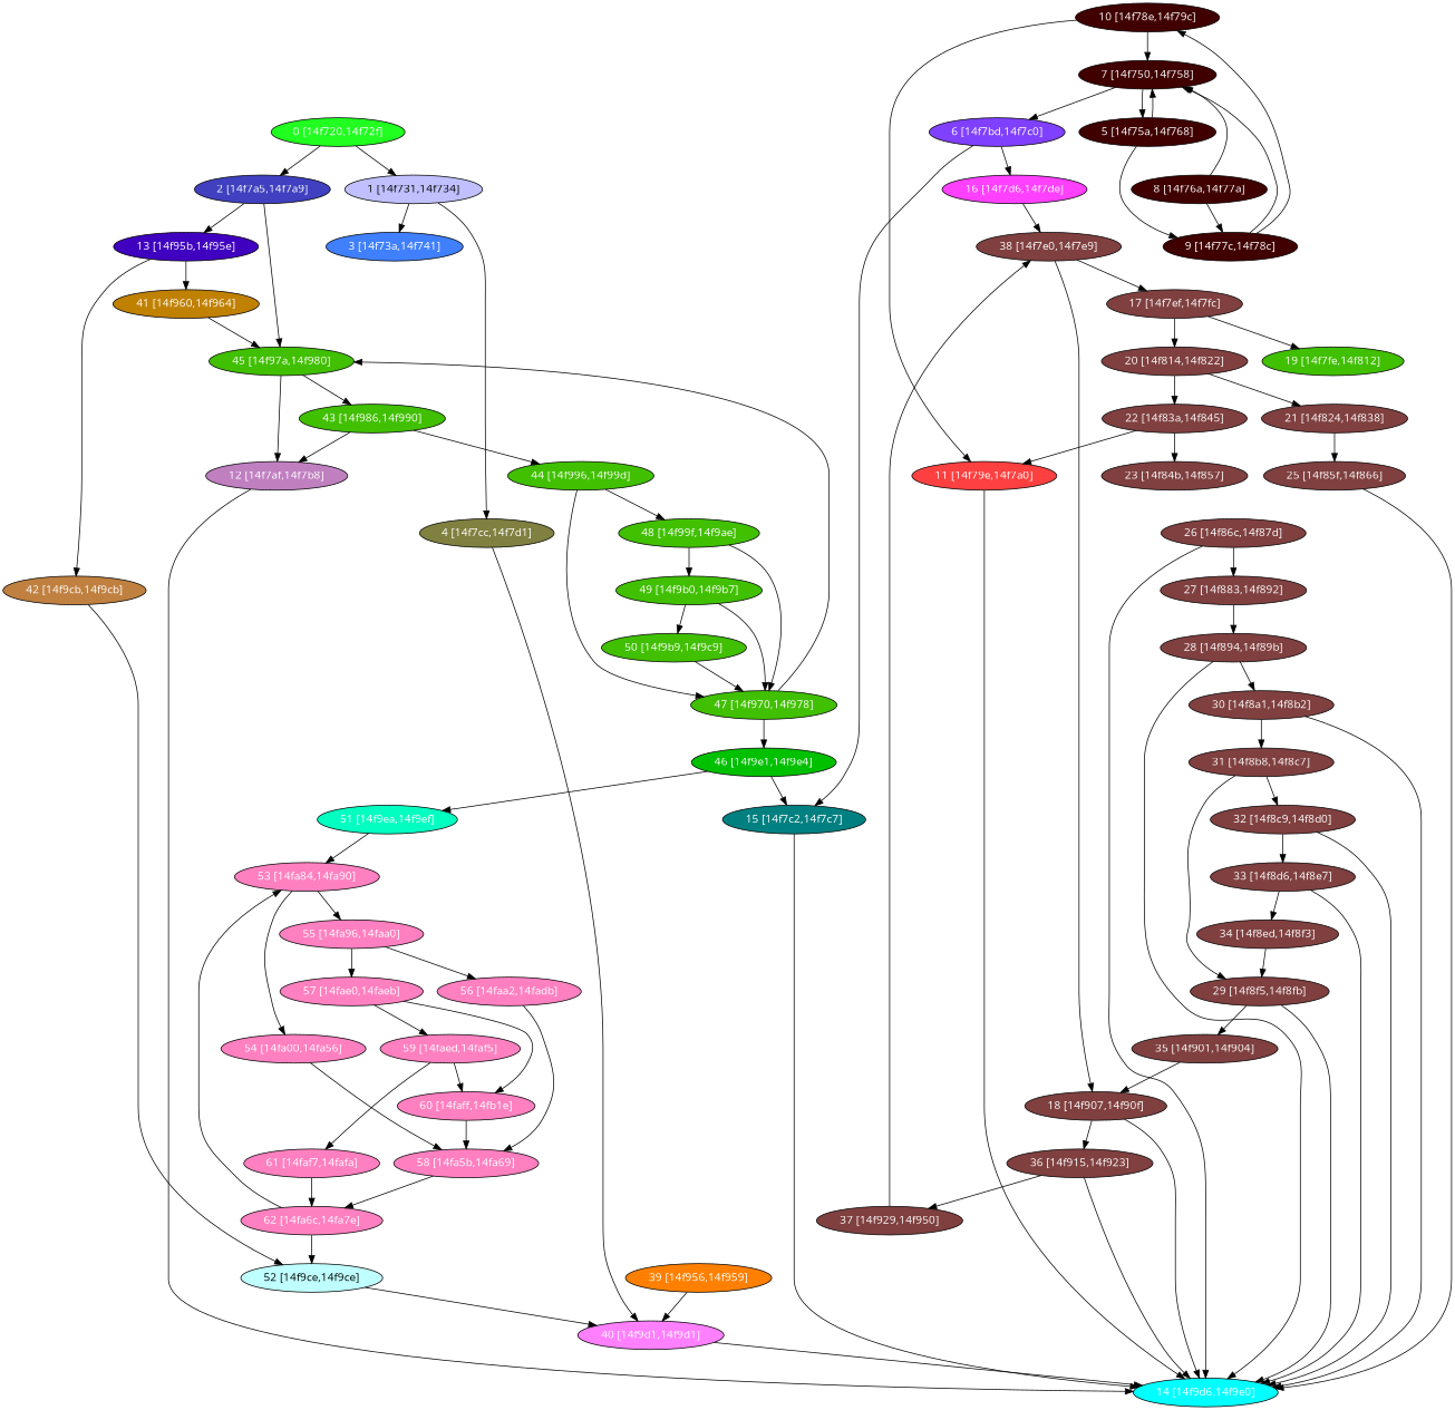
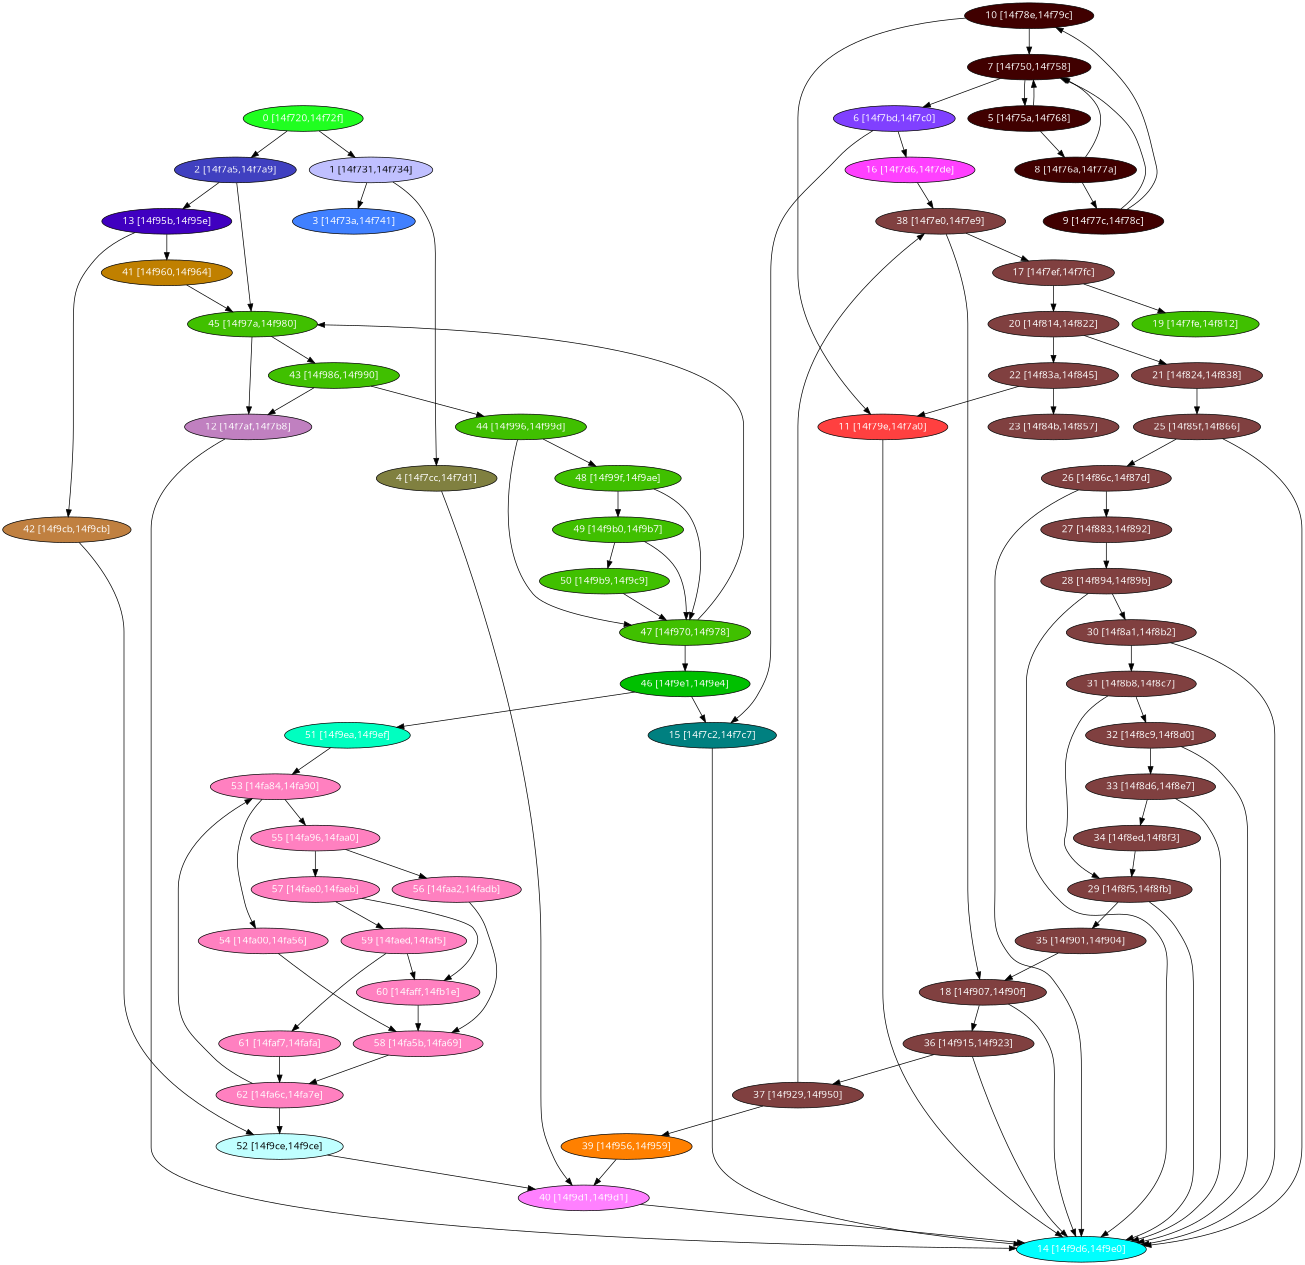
  digraph {
    fontname="Open Sans"
    node [fillcolor="#804040" fontcolor="#ffffff" fontname="Open Sans" shape=oval style=filled]
    edge [fontname="Open Sans"]
    n1 [fillcolor="#20FF20" label="0 [14f720,14f72f]"]
    n2 [fillcolor="#C0C0FF" fontcolor="#000000" label="1 [14f731,14f734]"]
    n3 [fillcolor="#4040C0" label="2 [14f7a5,14f7a9]"]
    n4 [fillcolor="#4080FF" label="3 [14f73a,14f741]"]
    n5 [fillcolor="#808040" label="4 [14f7cc,14f7d1]"]
    n6 [fillcolor="#4000C0" label="13 [14f95b,14f95e]"]
    n7 [fillcolor="#40C000" label="45 [14f97a,14f980]"]
    n8 [fillcolor="#FF80FF" label="40 [14f9d1,14f9d1]"]
    n9 [fillcolor="#C080C0" label="12 [14f7af,14f7b8]"]
    n10 [fillcolor="#00FFFF" label="14 [14f9d6,14f9e0]"]
    n11 [fillcolor="#C08000" label="41 [14f960,14f964]"]
    n12 [fillcolor="#C08040" label="42 [14f9cb,14f9cb]"]
    n13 [fillcolor="#400000" label="5 [14f75a,14f768]"]
    n14 [fillcolor="#400000" label="7 [14f750,14f758]"]
    n15 [fillcolor="#400000" label="8 [14f76a,14f77a]"]
    n16 [fillcolor="#8040FF" label="6 [14f7bd,14f7c0]"]
    n17 [fillcolor="#400000" label="9 [14f77c,14f78c]"]
    n18 [fillcolor="#008080" label="15 [14f7c2,14f7c7]"]
    n19 [fillcolor="#FF40FF" label="16 [14f7d6,14f7de]"]
    n20 [label="38 [14f7e0,14f7e9]"]
    n21 [fillcolor="#400000" label="10 [14f78e,14f79c]"]
    n22 [fillcolor="#FF4040" label="11 [14f79e,14f7a0]"]
    n23 [fillcolor="#C0FFFF" fontcolor="#000000" label="52 [14f9ce,14f9ce]"]
    n24 [label="17 [14f7ef,14f7fc]"]
    n25 [label="18 [14f907,14f90f]"]
    n26 [fillcolor="#40C000" label="19 [14f7fe,14f812]"]
    n27 [label="20 [14f814,14f822]"]
    n28 [label="21 [14f824,14f838]"]
    n29 [label="22 [14f83a,14f845]"]
    n30 [label="36 [14f915,14f923]"]
    n31 [label="37 [14f929,14f950]"]
    n32 [label="25 [14f85f,14f866]"]
    n33 [label="23 [14f84b,14f857]"]
    n34 [label="26 [14f86c,14f87d]"]
    n35 [label="27 [14f883,14f892]"]
    n36 [label="28 [14f894,14f89b]"]
    n37 [label="30 [14f8a1,14f8b2]"]
    n38 [label="29 [14f8f5,14f8fb]"]
    n39 [label="35 [14f901,14f904]"]
    n40 [label="31 [14f8b8,14f8c7]"]
    n41 [label="32 [14f8c9,14f8d0]"]
    n42 [label="33 [14f8d6,14f8e7]"]
    n43 [label="34 [14f8ed,14f8f3]"]
    n44 [fillcolor="#FF8000" label="39 [14f956,14f959]"]
    n45 [fillcolor="#40C000" label="43 [14f986,14f990]"]
    n46 [fillcolor="#40C000" label="44 [14f996,14f99d]"]
    n47 [fillcolor="#40C000" label="47 [14f970,14f978]"]
    n48 [fillcolor="#40C000" label="48 [14f99f,14f9ae]"]
    n49 [fillcolor="#00C000" label="46 [14f9e1,14f9e4]"]
    n50 [fillcolor="#40C000" label="49 [14f9b0,14f9b7]"]
    n51 [fillcolor="#00FFC0" label="51 [14f9ea,14f9ef]"]
    n52 [fillcolor="#FF80C0" label="53 [14fa84,14fa90]"]
    n53 [fillcolor="#40C000" label="50 [14f9b9,14f9c9]"]
    n54 [fillcolor="#FF80C0" label="54 [14fa00,14fa56]"]
    n55 [fillcolor="#FF80C0" label="55 [14fa96,14faa0]"]
    n56 [fillcolor="#FF80C0" label="58 [14fa5b,14fa69]"]
    n57 [fillcolor="#FF80C0" label="56 [14faa2,14fadb]"]
    n58 [fillcolor="#FF80C0" label="57 [14fae0,14faeb]"]
    n59 [fillcolor="#FF80C0" label="62 [14fa6c,14fa7e]"]
    n60 [fillcolor="#FF80C0" label="59 [14faed,14faf5]"]
    n61 [fillcolor="#FF80C0" label="60 [14faff,14fb1e]"]
    n62 [fillcolor="#FF80C0" label="61 [14faf7,14fafa]"]
    n1 -> n2
    n1 -> n3
    n2 -> n4
    n2 -> n5
    n3 -> n6
    n3 -> n7
    n5 -> n8
    n6 -> n11
    n6 -> n12
    n7 -> n9
    n7 -> n45
    n8 -> n10
    n9 -> n10
    n11 -> n7
    n12 -> n23
    n13 -> n14
-   n13 -> n17
+   n13 -> n15
    n14 -> n13
    n14 -> n16
    n15 -> n14
    n15 -> n17
    n16 -> n18
    n16 -> n19
    n17 -> n14
    n17 -> n21
    n18 -> n10
    n19 -> n20
    n20 -> n24
    n20 -> n25
    n21 -> n14
    n21 -> n22
    n22 -> n10
    n23 -> n8
    n24 -> n26
    n24 -> n27
    n25 -> n10
    n25 -> n30
    n27 -> n28
    n27 -> n29
    n28 -> n32
    n29 -> n22
    n29 -> n33
    n30 -> n10
    n30 -> n31
    n31 -> n20
+   n31 -> n44
    n32 -> n10
+   n32 -> n34
    n34 -> n10
    n34 -> n35
    n35 -> n36
    n36 -> n10
    n36 -> n37
    n37 -> n10
    n37 -> n40
    n38 -> n10
    n38 -> n39
    n39 -> n25
    n40 -> n38
    n40 -> n41
    n41 -> n10
    n41 -> n42
    n42 -> n10
    n42 -> n43
    n43 -> n38
    n44 -> n8
    n45 -> n9
    n45 -> n46
    n46 -> n47
    n46 -> n48
    n47 -> n7
    n47 -> n49
    n48 -> n47
    n48 -> n50
    n49 -> n18
    n49 -> n51
    n50 -> n47
    n50 -> n53
    n51 -> n52
    n52 -> n54
    n52 -> n55
    n53 -> n47
    n54 -> n56
    n55 -> n57
    n55 -> n58
    n56 -> n59
    n57 -> n56
    n58 -> n60
    n58 -> n61
    n59 -> n23
    n59 -> n52
    n60 -> n61
    n60 -> n62
    n61 -> n56
    n62 -> n59
  }
